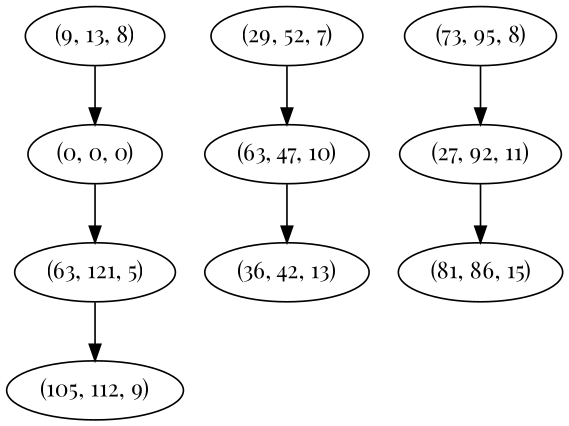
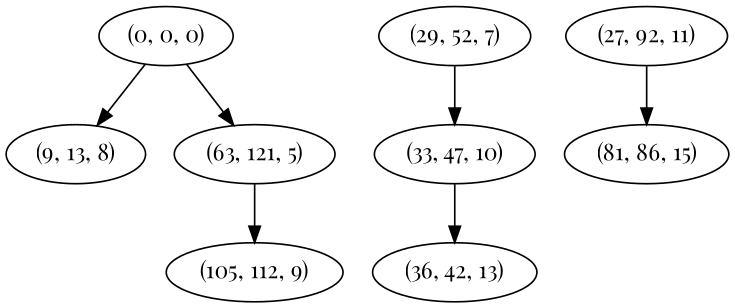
  digraph {
    fontname="Playfair Display"
    node [fontname="Playfair Display"]
    edge [fontname="Playfair Display"]
    "(0, 0, 0)"
    "(9, 13, 8)"
    "(63, 121, 5)"
    "(29, 52, 7)"
-   "(33, 47, 10)" [label="(63, 47, 10)"]
+   "(33, 47, 10)"
    "(105, 112, 9)"
    "(36, 42, 13)"
    n8 [label="(27, 92, 11)"]
-   "(73, 95, 8)"
    "(81, 86, 15)"
-   "(9, 13, 8)" -> "(0, 0, 0)"
+   "(0, 0, 0)" -> "(9, 13, 8)"
    "(0, 0, 0)" -> "(63, 121, 5)"
    "(63, 121, 5)" -> "(105, 112, 9)"
    "(29, 52, 7)" -> "(33, 47, 10)"
    "(33, 47, 10)" -> "(36, 42, 13)"
    n8 -> "(81, 86, 15)"
-   "(73, 95, 8)" -> n8
  }
